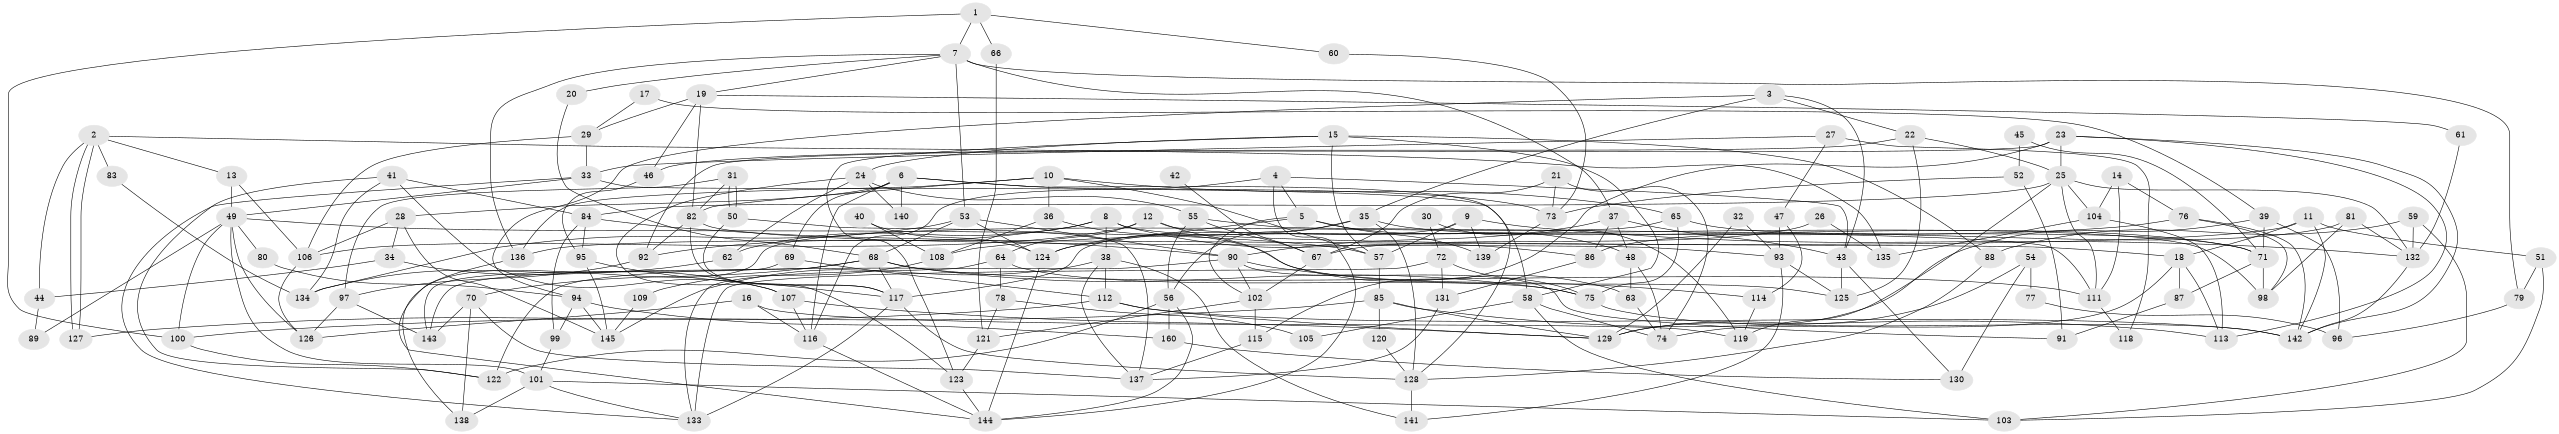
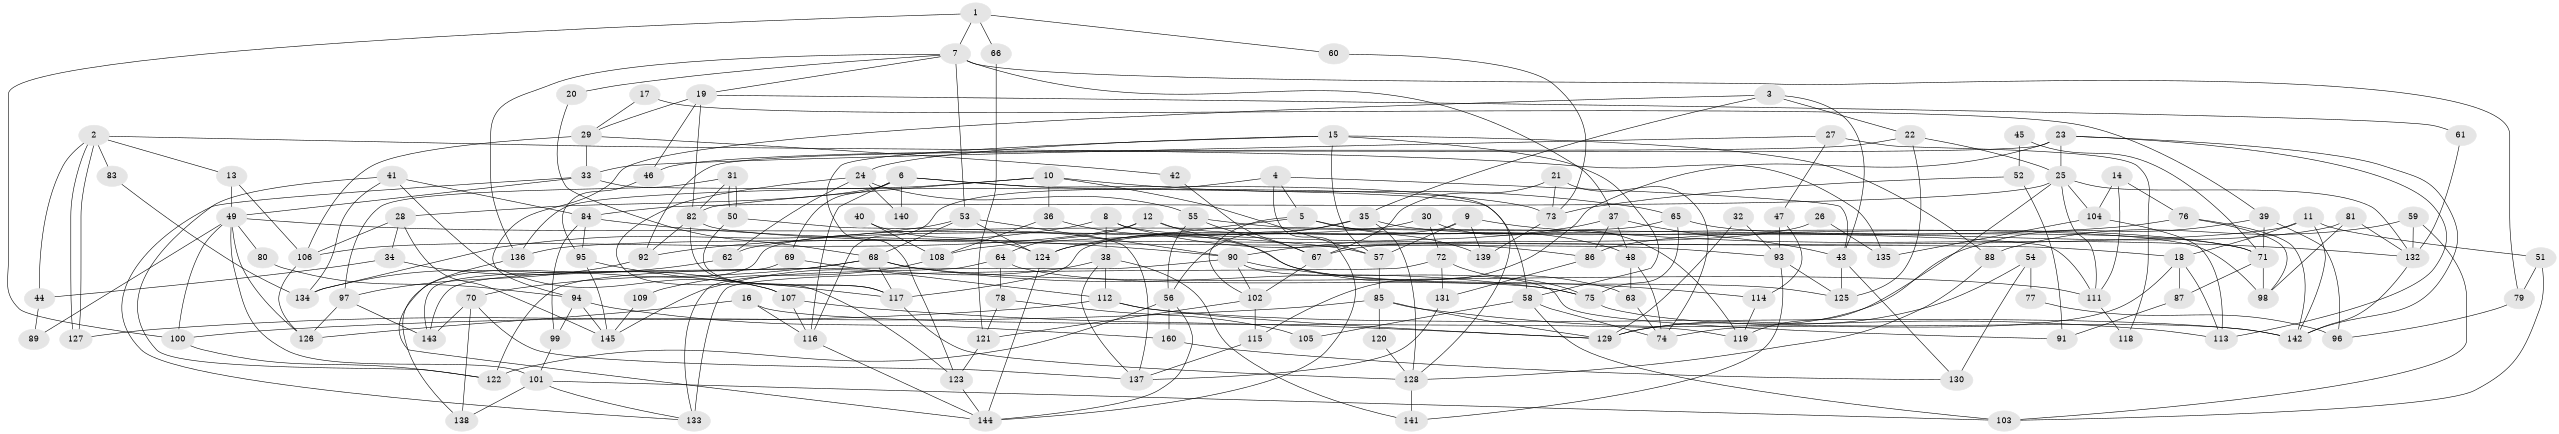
  graph {
    fontname="DejaVu Serif"
    node [color=gray90 fontname="DejaVu Serif" style=filled]
    edge [fontname="DejaVu Serif"]
    1
    7
    60
    66
    100
    19
    20
    37
    53
    79
    136
    73
    121
    122
    2
    13
    44
    83
    127
    135
    106
    49
    89
    134
    3
    22
    35
    43
    94
    46
    25
    125
    124
    128
    56
    71
    130
    145
    n39 [label=160]
    99
    4
    5
    116
    144
    48
    102
    139
    63
    74
    115
    6
    28
    69
    140
    34
    112
    143
    141
    82
    29
    61
    68
    86
    90
    96
    8
    18
    38
    92
    87
    113
    137
    131
    97
    9
    57
    117
    132
    85
    133
    142
    10
    36
    65
    108
    75
    138
    93
    11
    51
    103
    12
    64
    98
    78
    126
    80
    101
    14
    76
    104
    111
    118
    15
    24
    58
    88
    123
    55
    62
    105
    16
    119
    17
    39
    33
    42
    129
    91
    95
    70
    21
    67
    84
    23
    26
    27
    47
    114
    107
    30
    72
    31
    50
    32
    109
    40
    41
    45
    52
    54
    77
    120
    59
    81
    1 -- 7
    1 -- 60
    1 -- 66
    1 -- 100
    7 -- 19
    7 -- 20
    7 -- 37
    7 -- 53
    7 -- 79
    7 -- 136
    60 -- 73
    66 -- 121
    100 -- 122
    19 -- 46
    19 -- 82
    19 -- 29
    19 -- 61
    20 -- 68
    37 -- 43
    37 -- 48
    37 -- 86
    37 -- 90
    53 -- 134
    53 -- 124
    53 -- 68
    53 -- 90
    79 -- 96
    136 -- 144
    73 -- 139
    121 -- 123
    2 -- 13
    2 -- 44
    2 -- 83
    2 -- 127
    2 -- 127
    2 -- 135
    13 -- 106
    13 -- 49
    44 -- 89
    83 -- 134
    106 -- 126
    49 -- 100
    49 -- 89
    49 -- 57
    49 -- 126
    49 -- 80
    49 -- 101
    3 -- 22
    3 -- 35
    3 -- 43
    3 -- 94
    22 -- 46
    22 -- 25
    22 -- 125
    35 -- 124
    35 -- 128
    35 -- 56
    35 -- 71
    43 -- 125
    43 -- 130
    94 -- 145
    94 -- n39
    94 -- 99
    46 -- 95
    25 -- 132
    25 -- 104
    25 -- 111
    25 -- 119
    25 -- 84
    124 -- 144
    128 -- 141
    56 -- 122
    56 -- n39
    56 -- 144
    71 -- 87
    71 -- 98
    n39 -- 130
    99 -- 101
    4 -- 43
    4 -- 5
    4 -- 116
    4 -- 144
    5 -- 124
    5 -- 48
    5 -- 102
    5 -- 139
    116 -- 144
    48 -- 63
    48 -- 74
    102 -- 121
    102 -- 115
    63 -- 74
    115 -- 137
    6 -- 73
    6 -- 128
    6 -- 116
    6 -- 28
    6 -- 69
    6 -- 140
    28 -- 106
    28 -- 145
    28 -- 34
    69 -- 112
    69 -- 143
    34 -- 44
    34 -- 107
    112 -- 127
    112 -- 142
    112 -- 129
    82 -- 92
    82 -- 117
    82 -- 93
    29 -- 106
    29 -- 33
+   29 -- 42
    61 -- 132
    68 -- 143
    68 -- 117
    68 -- 75
    68 -- 111
    68 -- 70
    86 -- 131
    90 -- 122
    90 -- 102
    90 -- 91
    90 -- 114
    8 -- 86
    8 -- 18
    8 -- 38
    8 -- 92
    18 -- 74
    18 -- 87
    18 -- 113
    38 -- 145
    38 -- 112
    38 -- 141
    38 -- 137
    92 -- 97
    87 -- 91
    131 -- 137
    97 -- 143
    97 -- 126
    9 -- 139
    9 -- 57
    9 -- 117
    9 -- 132
    57 -- 85
    117 -- 128
-   117 -- 133
    132 -- 142
    85 -- 100
    85 -- 113
    85 -- 129
    85 -- 120
    10 -- 136
    10 -- 82
    10 -- 57
    10 -- 36
    10 -- 65
    36 -- 125
    36 -- 108
    65 -- 71
    65 -- 75
    65 -- 138
    108 -- 109
    75 -- 142
    93 -- 125
    93 -- 141
    11 -- 136
    11 -- 18
    11 -- 142
    11 -- 51
    51 -- 79
    51 -- 103
    12 -- 106
    12 -- 63
    12 -- 64
    12 -- 98
    64 -- 133
    64 -- 75
    64 -- 78
    78 -- 121
    78 -- 105
    80 -- 94
    101 -- 133
    101 -- 138
    101 -- 103
    14 -- 76
    14 -- 104
    14 -- 111
    76 -- 142
    76 -- 108
    76 -- 98
    104 -- 135
    104 -- 113
    111 -- 118
    15 -- 57
    15 -- 24
    15 -- 58
    15 -- 88
    15 -- 123
    24 -- 140
    24 -- 123
    24 -- 55
    24 -- 62
    58 -- 74
    58 -- 103
    58 -- 105
    88 -- 128
    123 -- 144
    55 -- 56
    55 -- 111
    55 -- 67
    62 -- 134
    16 -- 116
    16 -- 126
    16 -- 119
    17 -- 29
    17 -- 39
    39 -- 71
    39 -- 96
    39 -- 129
    33 -- 49
    33 -- 133
    33 -- 58
    42 -- 67
    95 -- 145
    95 -- 117
    70 -- 143
    70 -- 137
    70 -- 138
    21 -- 73
    21 -- 74
    21 -- 67
    67 -- 102
    84 -- 99
    84 -- 90
    84 -- 95
    23 -- 25
    23 -- 115
    23 -- 92
    23 -- 113
    23 -- 142
    26 -- 135
    26 -- 67
    27 -- 118
    27 -- 33
    27 -- 47
    47 -- 93
    47 -- 114
    114 -- 119
    107 -- 116
    107 -- 129
-   8 -- 62
+   30 -- 62
    30 -- 119
    30 -- 72
    72 -- 131
    72 -- 133
    72 -- 75
    31 -- 82
    31 -- 97
    31 -- 50
    31 -- 50
    50 -- 137
    50 -- 117
    32 -- 93
    32 -- 129
    109 -- 145
    40 -- 124
    40 -- 108
    41 -- 122
    41 -- 134
    41 -- 84
    41 -- 107
    45 -- 71
    45 -- 52
    52 -- 73
    52 -- 91
    54 -- 130
    54 -- 129
    54 -- 77
    77 -- 96
    120 -- 128
    59 -- 132
    59 -- 103
    59 -- 88
    81 -- 86
    81 -- 132
    81 -- 98
  }
